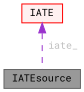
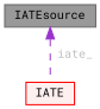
  digraph {
    fontname="Roboto Mono"
    node [fontname="Roboto Mono" fontsize=10 shape=box style=filled]
    n1 [color=gray40 fillcolor=grey60 fontcolor=black height=0.2 label=IATEsource width=0.4]
    n2 [color=red fillcolor="#FFF0F0" height=0.2 label=IATE width=0.4]
-   n2 -> n1 [color=darkorchid3 dir=back fontcolor=grey fontname="Roboto Mono" fontsize=10 label=" iate_" labelfontname=Helvetica labelfontsize=10 style=dashed]
+   n1 -> n2 [color=darkorchid3 dir=back fontcolor=grey fontname="Roboto Mono" fontsize=10 label=" iate_" labelfontname=Helvetica labelfontsize=10 style=dashed]
  }
